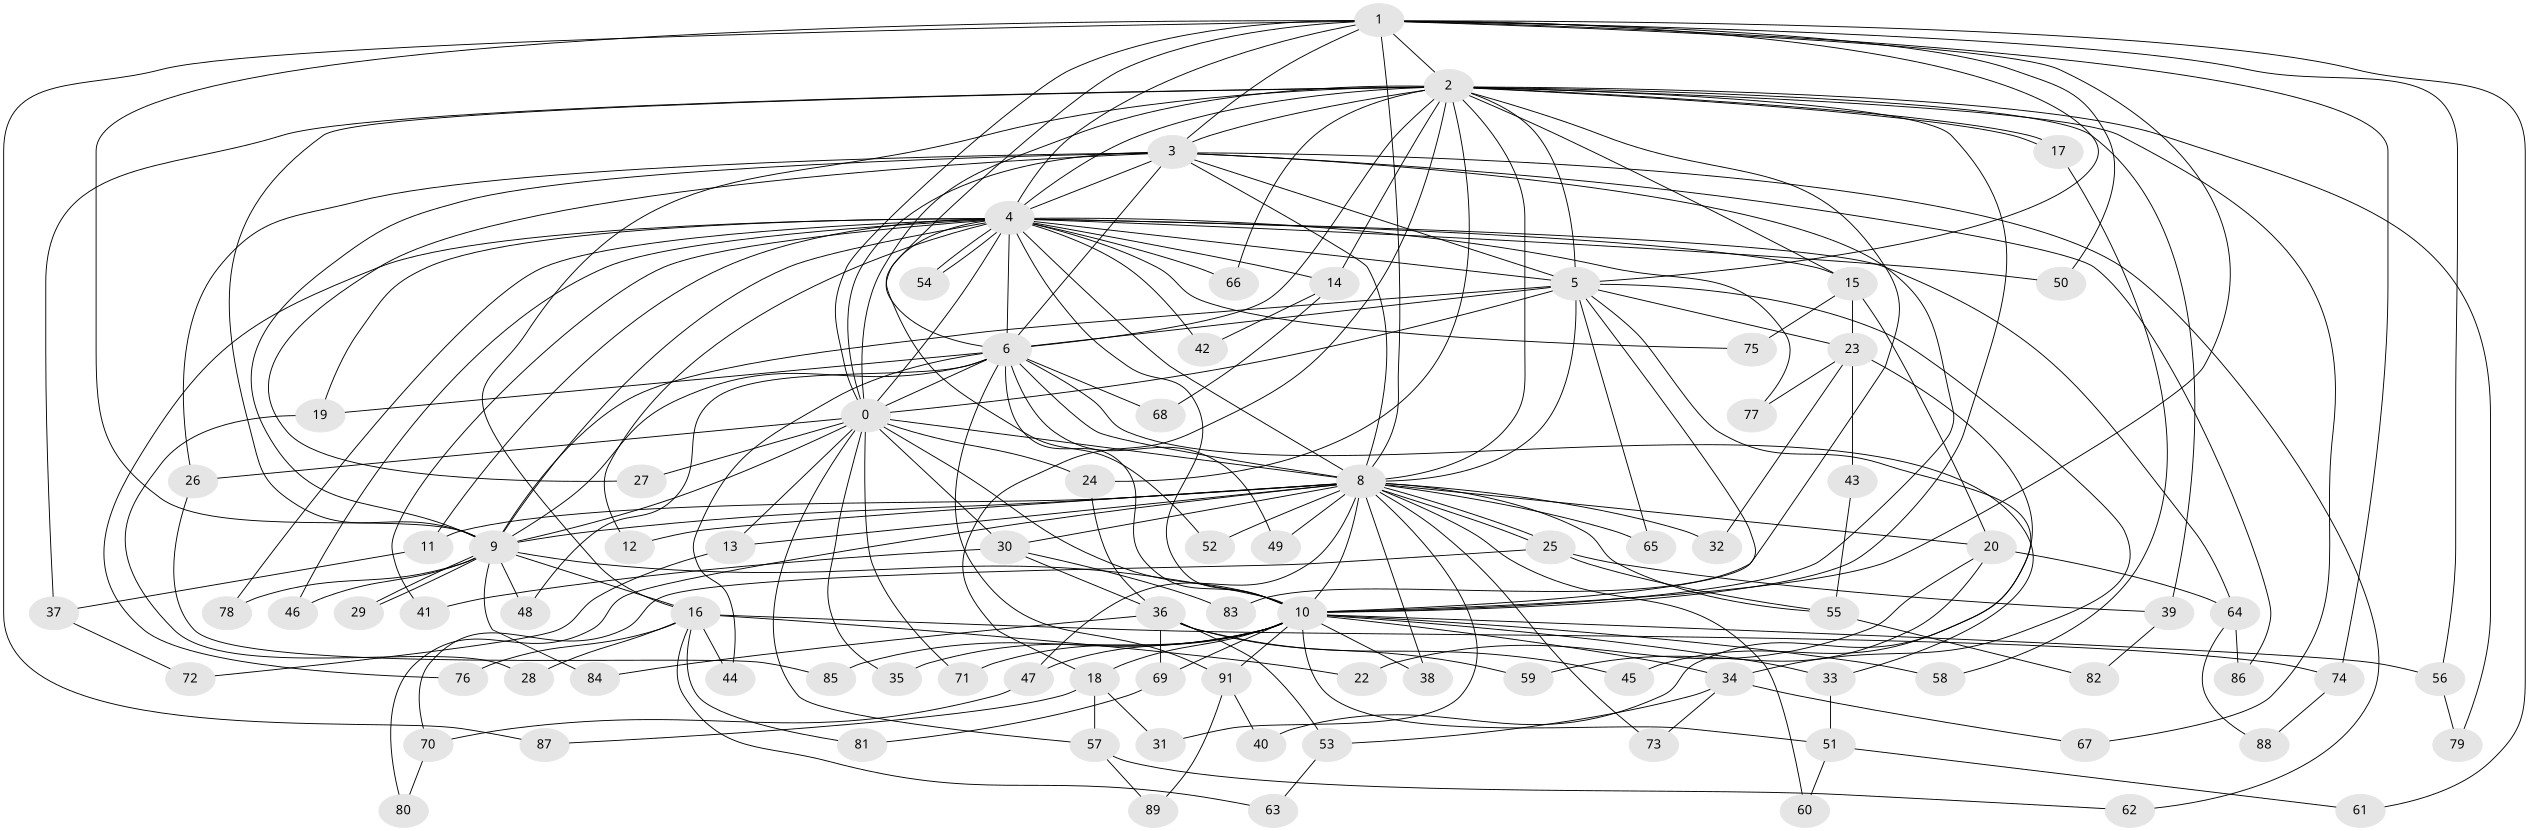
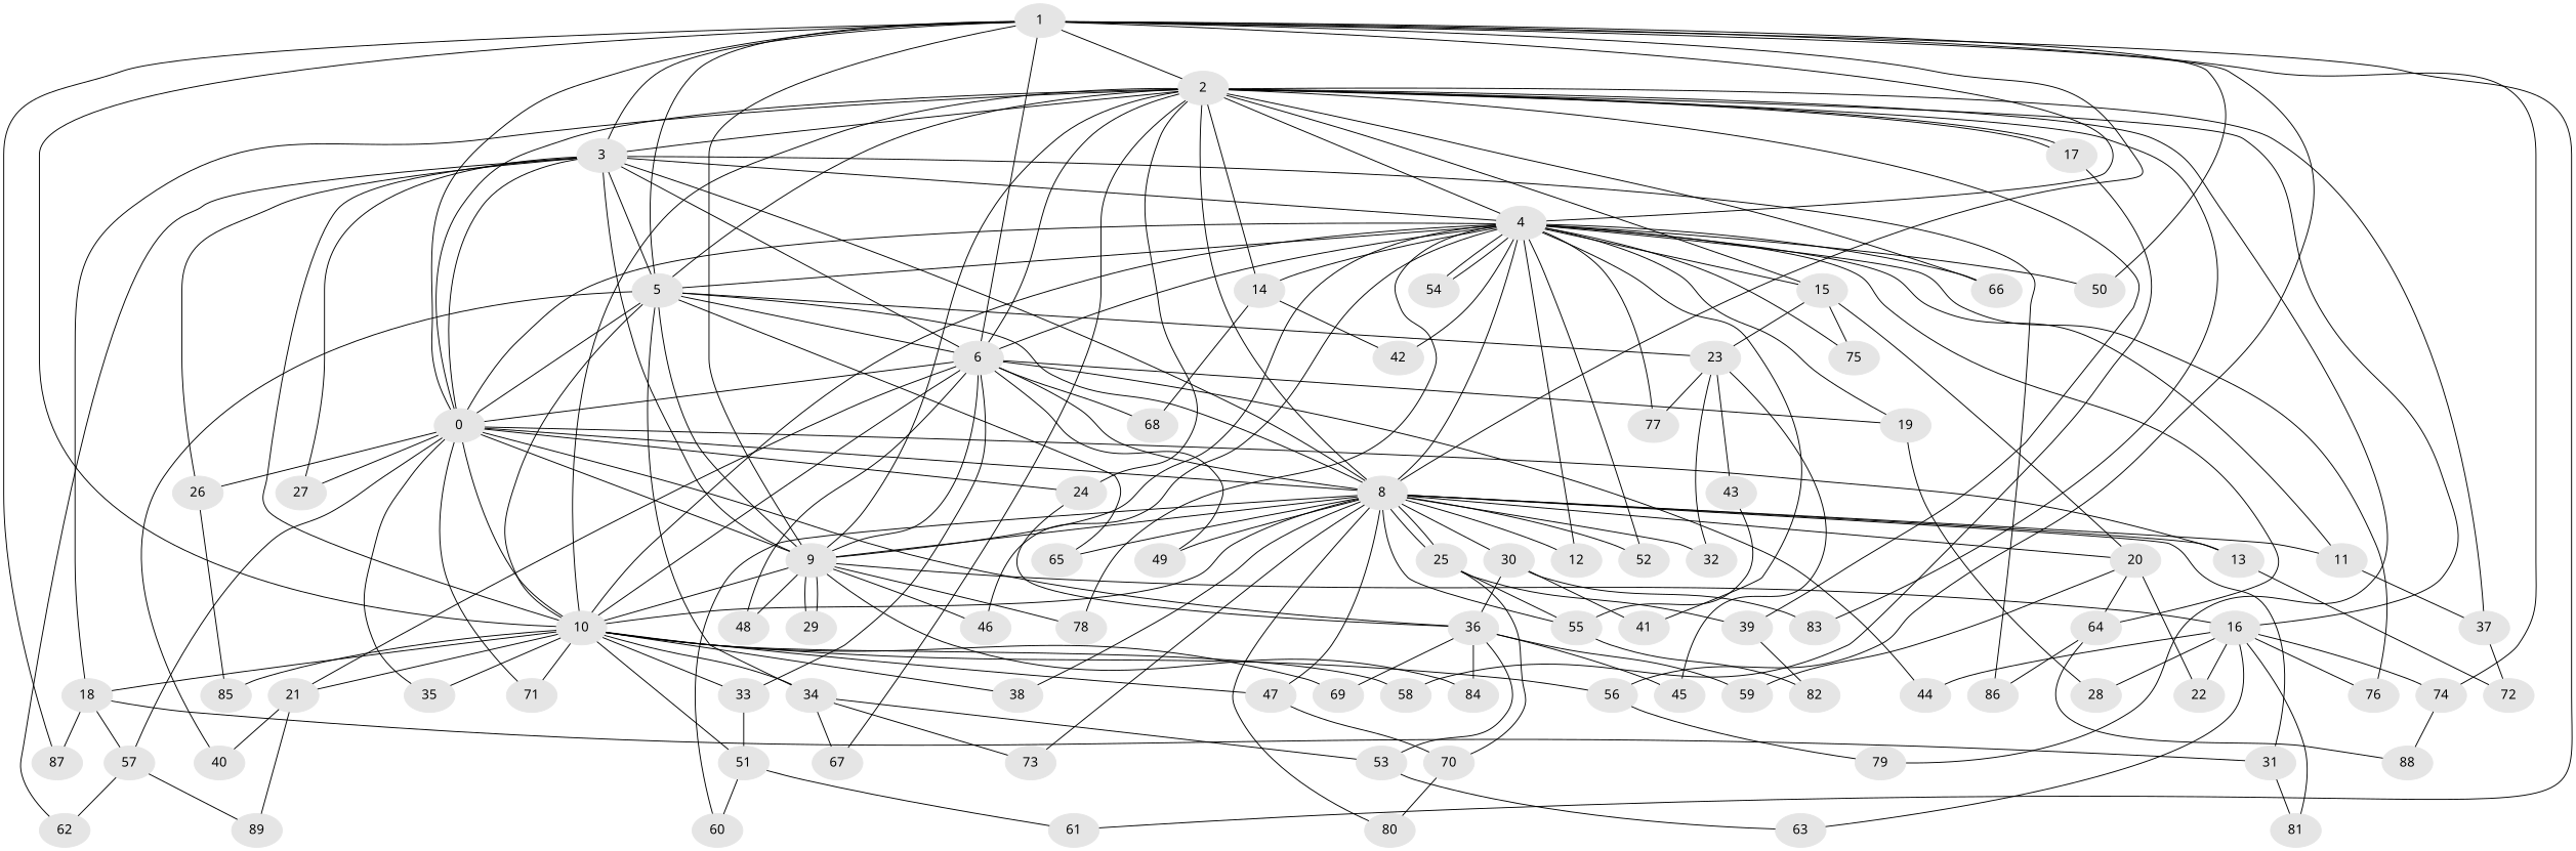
  graph {
    fontname="Noto Sans"
    node [color=gray90 fontname="Noto Sans" style=filled]
    edge [fontname="Noto Sans"]
    1
    2
    3
    4
    5
    6
    n7 [label=0]
    8
    9
    10
    50
    56
    61
    74
    87
    14
    15
    16
    17
    18
    24
    37
    39
    66
    67
    79
    83
    26
    27
    62
    86
    11
    12
    19
    41
    42
    46
    52
    54
    64
    75
    76
    77
    78
    23
    34
    40
    65
-   21 [label=91]
+   21
    33
    44
    48
    49
    68
    13
    30
    35
    57
    71
    20
    25
    31
    32
    38
    47
    55
    60
    73
    80
    29
    84
    51
    58
    69
    85
    88
    22
    28
    63
    81
    36
    72
    82
    43
    45
    53
    89
    59
    70
    1 -- 2
    1 -- 3
    1 -- 4
    1 -- 5
    1 -- 6
    1 -- n7
    1 -- 8
    1 -- 9
    1 -- 10
    1 -- 50
    1 -- 56
    1 -- 61
    1 -- 74
    1 -- 87
    2 -- 3
    2 -- 4
    2 -- 5
    2 -- 6
    2 -- n7
    2 -- 8
    2 -- 9
    2 -- 10
    2 -- 14
    2 -- 15
    2 -- 16
    2 -- 17
    2 -- 17
    2 -- 18
    2 -- 24
    2 -- 37
    2 -- 39
    2 -- 66
    2 -- 67
    2 -- 79
    2 -- 83
    3 -- 4
    3 -- 5
    3 -- 6
    3 -- n7
    3 -- 8
    3 -- 9
    3 -- 10
    3 -- 26
    3 -- 27
    3 -- 62
    3 -- 86
    4 -- 5
    4 -- 6
    4 -- n7
    4 -- 8
    4 -- 9
    4 -- 10
    4 -- 50
    4 -- 14
    4 -- 15
    4 -- 66
    4 -- 11
    4 -- 12
    4 -- 19
    4 -- 41
    4 -- 42
    4 -- 46
    4 -- 52
    4 -- 54
    4 -- 54
    4 -- 64
    4 -- 75
    4 -- 76
    4 -- 77
    4 -- 78
    5 -- 6
    5 -- n7
    5 -- 8
    5 -- 9
    5 -- 10
    5 -- 23
    5 -- 34
    5 -- 40
    5 -- 65
    6 -- n7
    6 -- 8
    6 -- 9
    6 -- 10
    6 -- 19
    6 -- 21
    6 -- 33
    6 -- 44
    6 -- 48
    6 -- 49
    6 -- 68
    n7 -- 8
    n7 -- 9
    n7 -- 10
    n7 -- 24
    n7 -- 26
    n7 -- 27
    n7 -- 13
-   n7 -- 30
+   n7 -- 36
    n7 -- 35
    n7 -- 57
    n7 -- 71
    8 -- 9
    8 -- 10
    8 -- 11
    8 -- 12
    8 -- 52
    8 -- 65
    8 -- 49
    8 -- 13
    8 -- 30
    8 -- 20
    8 -- 25
    8 -- 25
    8 -- 31
    8 -- 32
    8 -- 38
    8 -- 47
    8 -- 55
    8 -- 60
    8 -- 73
    8 -- 80
    9 -- 10
    9 -- 16
    9 -- 46
    9 -- 78
    9 -- 48
    9 -- 29
    9 -- 29
    9 -- 84
    10 -- 56
    10 -- 18
    10 -- 34
    10 -- 21
    10 -- 33
    10 -- 35
    10 -- 71
    10 -- 38
    10 -- 47
    10 -- 51
    10 -- 58
    10 -- 69
    10 -- 85
    56 -- 79
    74 -- 88
    14 -- 42
    14 -- 68
    15 -- 75
    15 -- 23
    15 -- 20
    16 -- 74
    16 -- 76
    16 -- 44
    16 -- 22
    16 -- 28
    16 -- 63
    16 -- 81
    17 -- 58
    18 -- 87
    18 -- 57
    18 -- 31
    24 -- 36
    37 -- 72
    39 -- 82
    26 -- 85
    11 -- 37
    19 -- 28
    64 -- 86
    64 -- 88
    23 -- 77
    23 -- 32
    23 -- 43
    23 -- 45
    34 -- 67
    34 -- 73
    34 -- 53
    21 -- 40
    21 -- 89
    33 -- 51
    13 -- 72
    30 -- 83
    30 -- 41
    30 -- 36
    57 -- 62
    57 -- 89
    20 -- 64
    20 -- 22
    20 -- 59
    25 -- 39
    25 -- 55
    25 -- 70
    47 -- 70
    55 -- 82
    51 -- 61
    51 -- 60
-   69 -- 81
+   31 -- 81
    36 -- 84
    36 -- 69
    36 -- 45
    36 -- 53
    36 -- 59
    43 -- 55
    53 -- 63
    70 -- 80
  }
